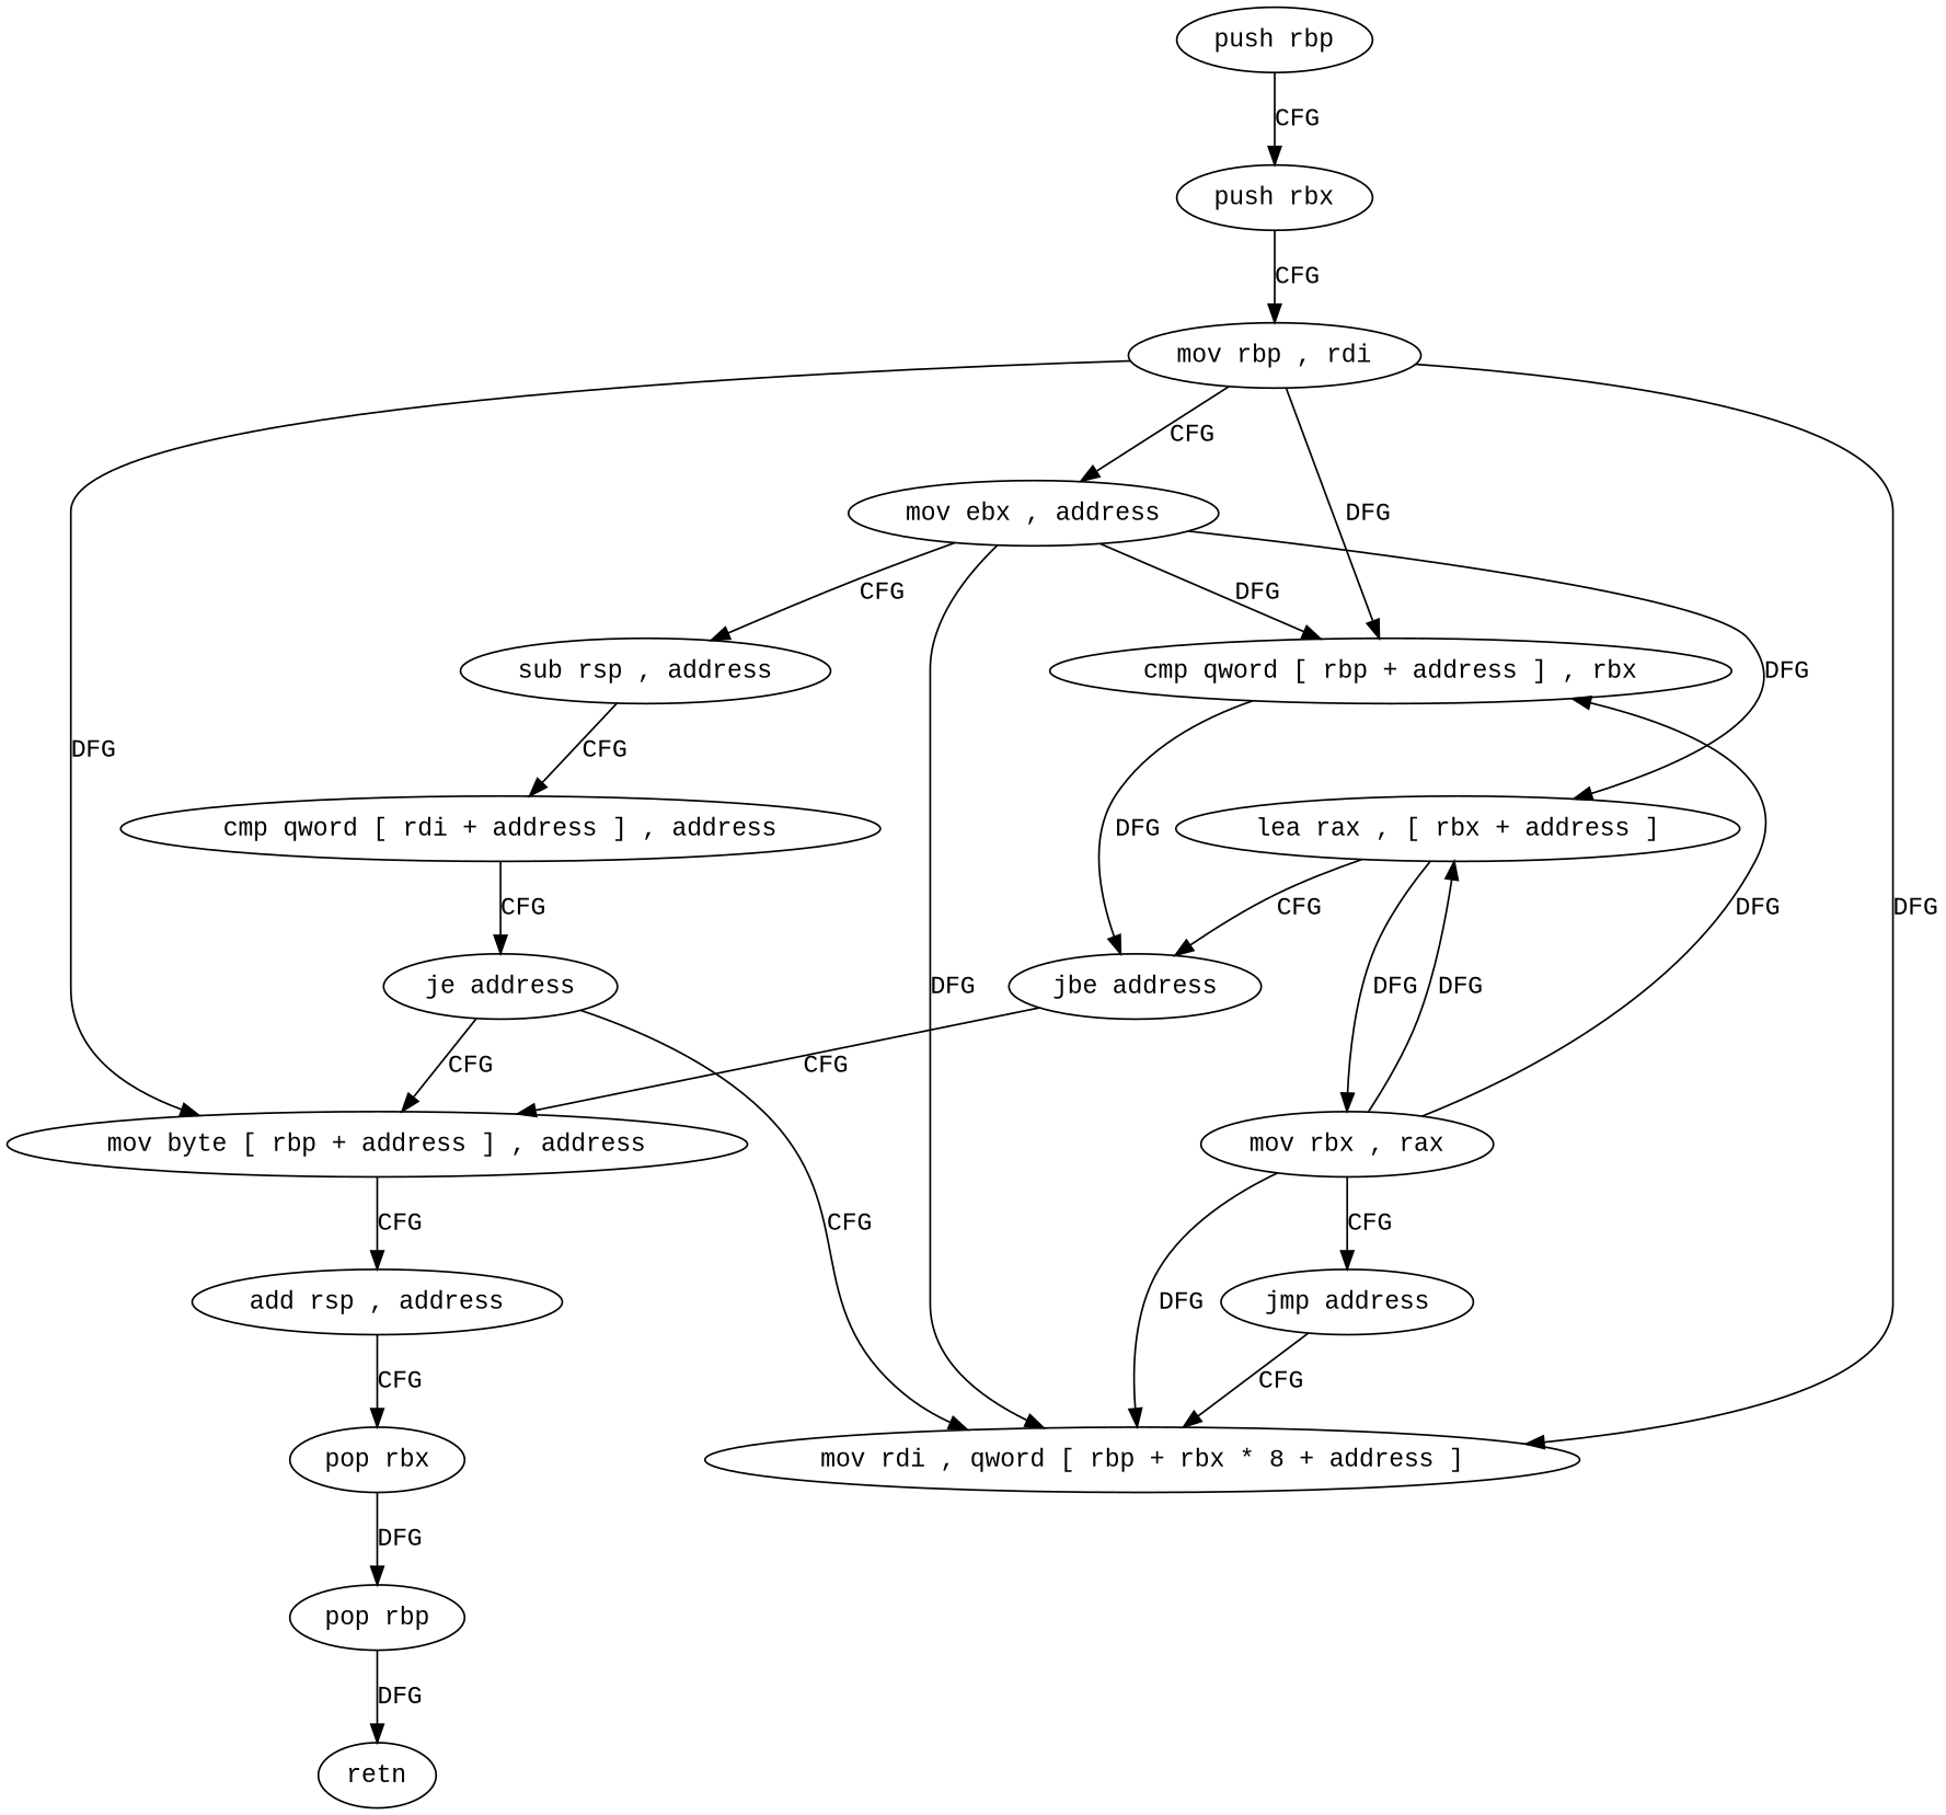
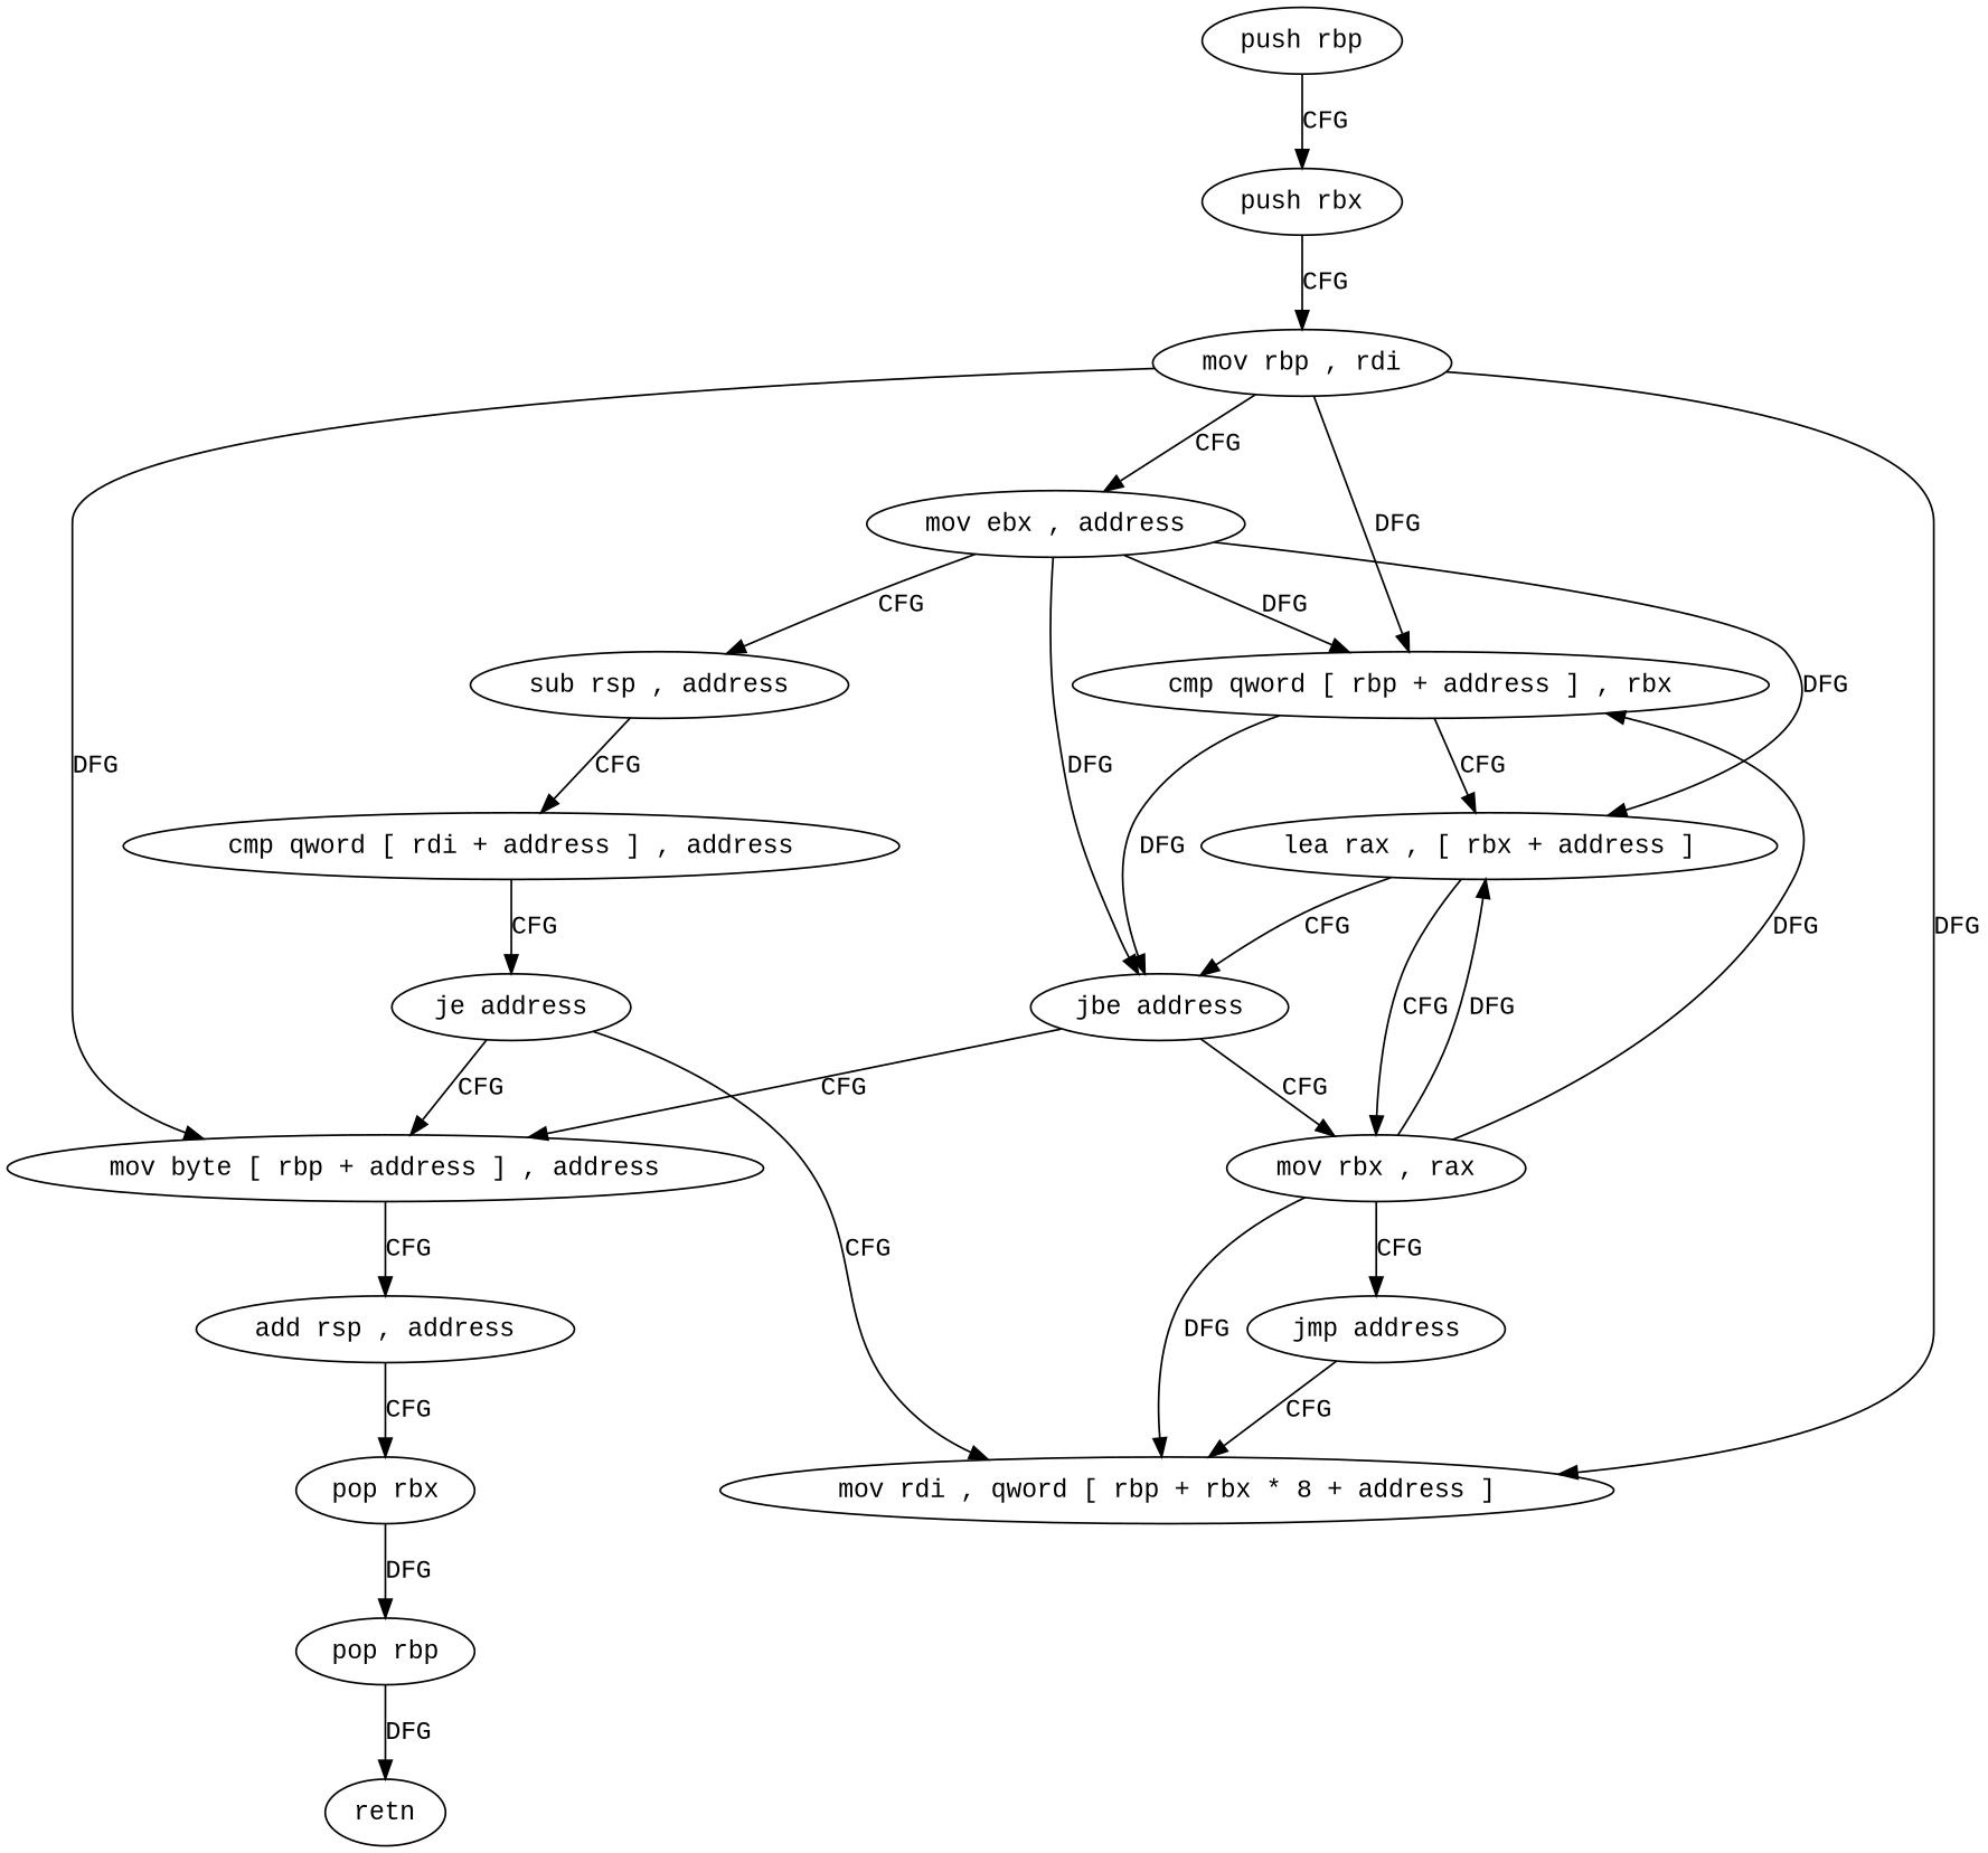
  digraph {
    fontname="Liberation Mono"
    node [fontname="Liberation Mono"]
    edge [fontname="Liberation Mono"]
    n1 [label="push rbp"]
    n2 [label="push rbx"]
    n3 [label="mov rbp , rdi"]
    n4 [label="mov ebx , address"]
    n5 [label="mov byte [ rbp + address ] , address"]
    n6 [label="mov rdi , qword [ rbp + rbx * 8 + address ]"]
    n7 [label="cmp qword [ rbp + address ] , rbx"]
    n8 [label="sub rsp , address"]
    n9 [label="lea rax , [ rbx + address ]"]
    n10 [label="add rsp , address"]
    n11 [label="jbe address"]
    n12 [label="cmp qword [ rdi + address ] , address"]
    n13 [label="mov rbx , rax"]
    n14 [label="je address"]
    n15 [label="pop rbx"]
    n16 [label="pop rbp"]
    n17 [label=retn]
    n18 [label="jmp address"]
    n1 -> n2 [label=CFG]
    n2 -> n3 [label=CFG]
    n3 -> n4 [label=CFG]
    n3 -> n5 [label=DFG]
    n3 -> n6 [label=DFG]
    n3 -> n7 [label=DFG]
-   n4 -> n6 [label=DFG]
+   n4 -> n11 [label=DFG]
    n4 -> n7 [label=DFG]
    n4 -> n8 [label=CFG]
    n4 -> n9 [label=DFG]
    n5 -> n10 [label=CFG]
+   n7 -> n9 [label=CFG]
    n7 -> n11 [label=DFG]
    n8 -> n12 [label=CFG]
    n9 -> n11 [label=CFG]
-   n9 -> n13 [label=DFG]
+   n9 -> n13 [label=CFG]
    n10 -> n15 [label=CFG]
    n11 -> n5 [label=CFG]
+   n11 -> n13 [label=CFG]
    n12 -> n14 [label=CFG]
    n13 -> n6 [label=DFG]
    n13 -> n7 [label=DFG]
    n13 -> n9 [label=DFG]
    n13 -> n18 [label=CFG]
    n14 -> n5 [label=CFG]
    n14 -> n6 [label=CFG]
    n15 -> n16 [label=DFG]
    n16 -> n17 [label=DFG]
    n18 -> n6 [label=CFG]
  }
